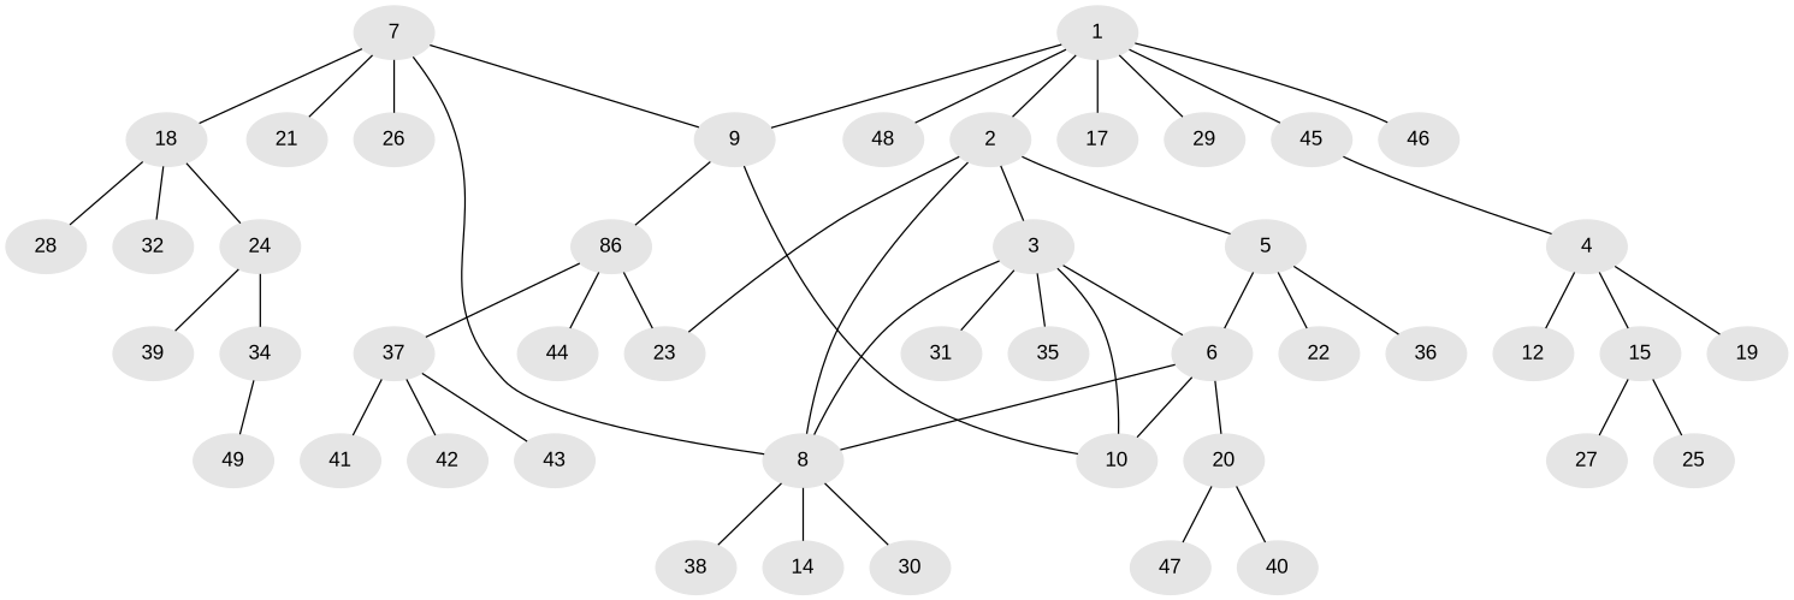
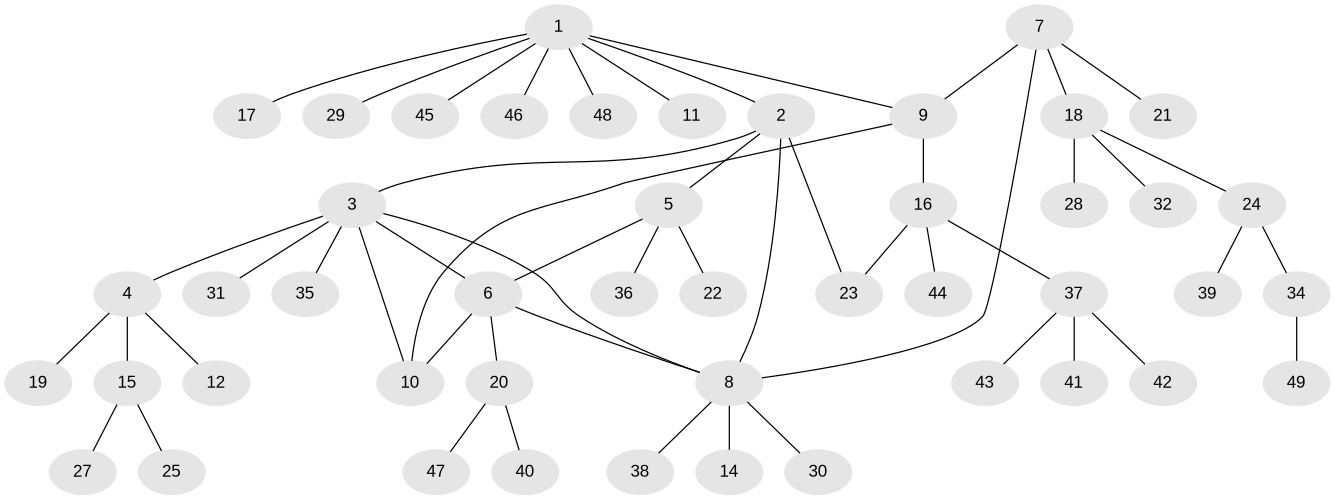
  graph {
    fontname="Liberation Sans"
    node [color=gray90 fontname="Liberation Sans" style=filled]
    edge [fontname="Liberation Sans"]
    1
    2
    9
+   11
    17
    29
    45
    46
    48
    3
    5
    8
    23
    10
-   16 [label=86]
+   16
    4
    6
    31
    35
    22
    36
    14
    30
    38
    12
    15
    19
    20
    25
    27
    40
    47
    7
    18
    21
-   26
    24
    28
    32
    37
    44
    41
    42
    43
    34
    39
    49
    1 -- 2
    1 -- 9
+   1 -- 11
    1 -- 17
    1 -- 29
    1 -- 45
    1 -- 46
    1 -- 48
    2 -- 3
    2 -- 5
    2 -- 8
    2 -- 23
    9 -- 10
    9 -- 16
    3 -- 8
    3 -- 10
-   45 -- 4
+   3 -- 4
    3 -- 6
    3 -- 31
    3 -- 35
    5 -- 6
    5 -- 22
    5 -- 36
    8 -- 14
    8 -- 30
    8 -- 38
    16 -- 23
    16 -- 37
    16 -- 44
    4 -- 12
    4 -- 15
    4 -- 19
    6 -- 8
    6 -- 10
    6 -- 20
    15 -- 25
    15 -- 27
    20 -- 40
    20 -- 47
    7 -- 9
    7 -- 8
    7 -- 18
    7 -- 21
-   7 -- 26
    18 -- 24
    18 -- 28
    18 -- 32
    24 -- 34
    24 -- 39
    37 -- 41
    37 -- 42
    37 -- 43
    34 -- 49
  }
